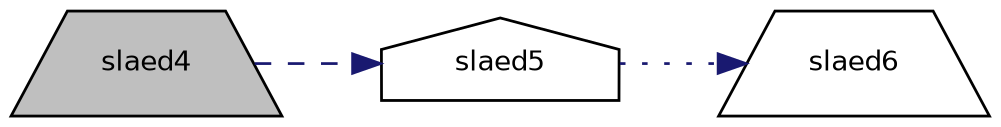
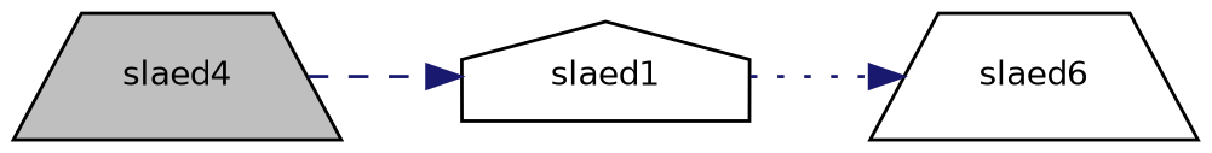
  digraph {
    rankdir=LR
    node [color=black fillcolor=white fontname=Helvetica fontsize=10 shape=trapezium style=filled]
    edge [color=midnightblue fontname=Helvetica fontsize=10 labelfontname=Helvetica labelfontsize=10]
    n1 [fillcolor=grey75 fontcolor=black height=0.2 label=slaed4 width=0.4]
-   n2 [height=0.2 label=slaed5 shape=house width=0.4]
+   n2 [height=0.2 label=slaed1 shape=house width=0.4]
    n3 [height=0.2 label=slaed6 width=0.4]
    n1 -> n2 [style=dashed]
    n2 -> n3 [style=dotted]
  }
